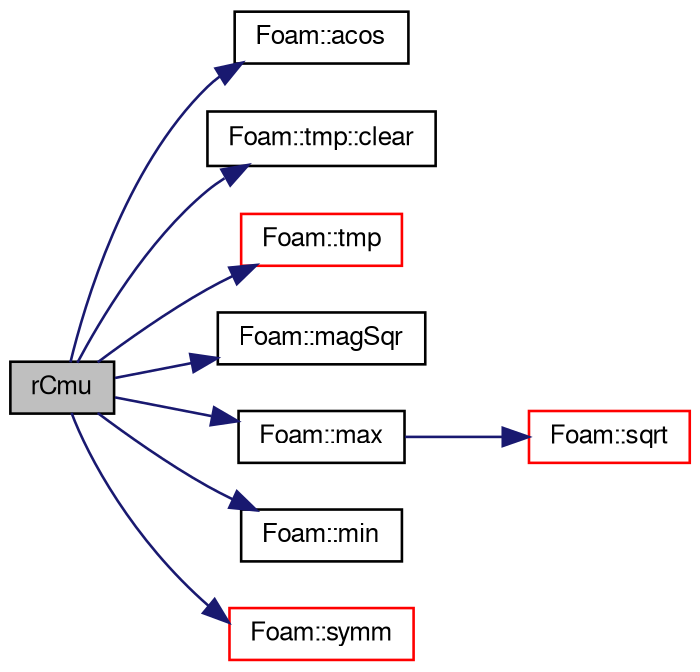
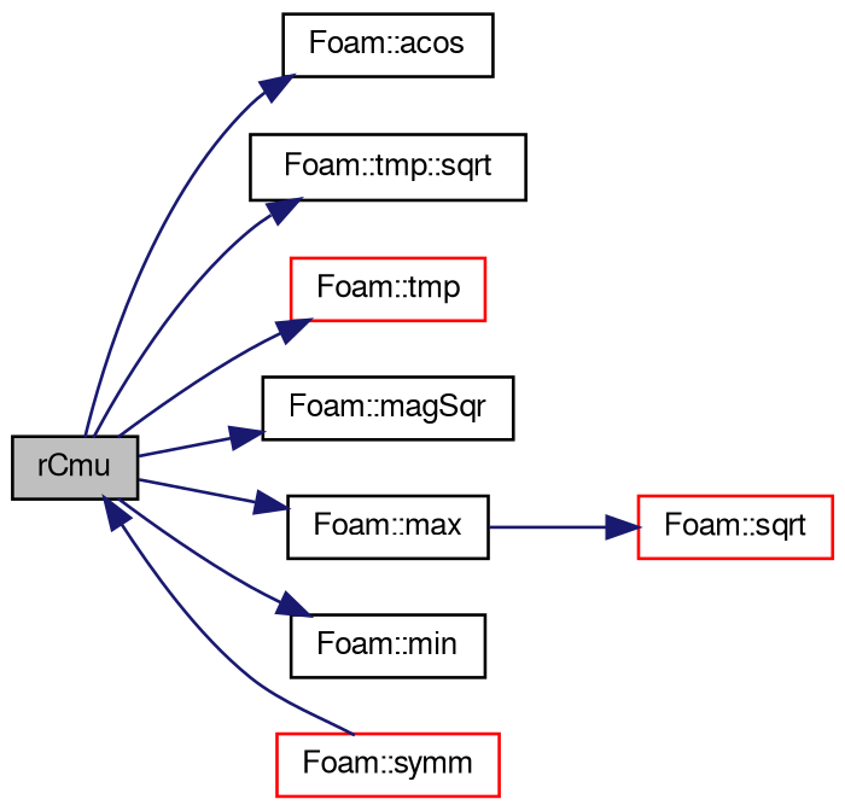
  digraph {
    rankdir=LR
    node [color=black fontname=FreeSans fontsize=10 shape=record]
    edge [color=midnightblue fontname=FreeSans fontsize=10 labelfontname=FreeSans labelfontsize=10 style=solid]
    n1 [fillcolor=grey75 fontcolor=black height=0.2 label=rCmu style=filled width=0.4]
    n2 [height=0.2 label="Foam::acos" width=0.4]
-   n3 [height=0.2 label="Foam::tmp::clear" width=0.4]
+   n3 [height=0.2 label="Foam::tmp::sqrt" width=0.4]
    n4 [color=red height=0.2 label="Foam::tmp" width=0.4]
    n5 [height=0.2 label="Foam::magSqr" width=0.4]
    n6 [height=0.2 label="Foam::max" width=0.4]
    n7 [height=0.2 label="Foam::min" width=0.4]
    n8 [color=red height=0.2 label="Foam::symm" width=0.4]
    n9 [color=red height=0.2 label="Foam::sqrt" width=0.4]
    n1 -> n2
    n1 -> n3
    n1 -> n4
    n1 -> n5
    n1 -> n6
    n1 -> n7
-   n1 -> n8
+   n8 -> n1
    n6 -> n9
  }
